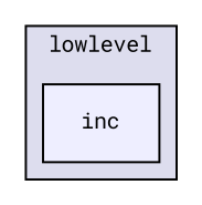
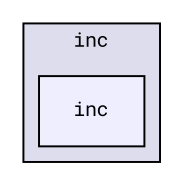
  digraph {
    compound=true
    fontname="Roboto Mono"
    n1 [fillcolor="#eeeeff" fontname="Roboto Mono" fontsize=10 label=inc pencolor=black shape=box style=filled]
    subgraph cluster_1 {
      bgcolor="#ddddee"
      fontsize=10
-     label=lowlevel
+     label=inc
      pencolor=black
      n1
    }
  }
